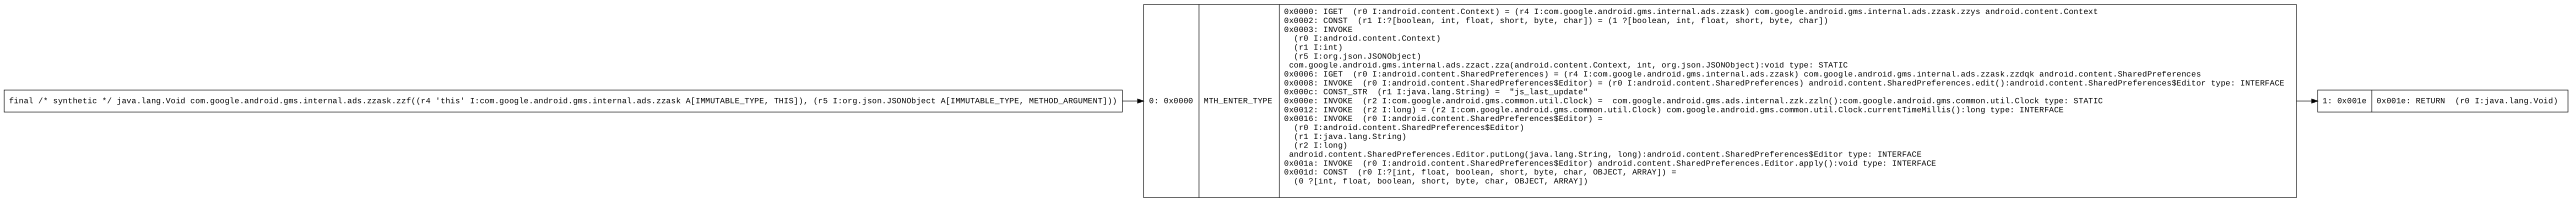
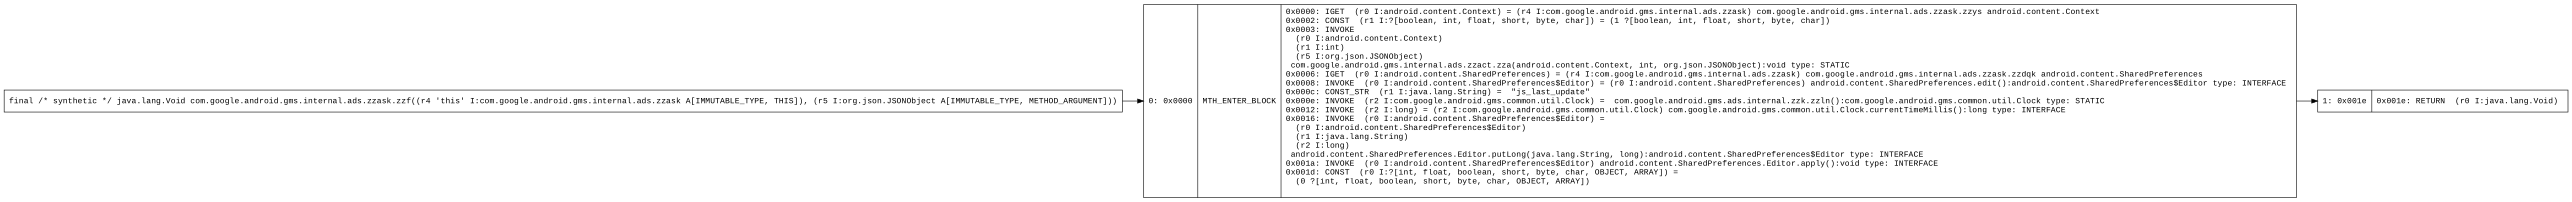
  digraph {
    rankdir=LR
    fontname="Liberation Mono"
    node [shape=record fontname="Liberation Mono"]
    edge [fontname="Liberation Mono"]
-   n1 [label="{0\:\ 0x0000|MTH_ENTER_TYPE\l|0x0000: IGET  (r0 I:android.content.Context) = (r4 I:com.google.android.gms.internal.ads.zzask) com.google.android.gms.internal.ads.zzask.zzys android.content.Context \l0x0002: CONST  (r1 I:?[boolean, int, float, short, byte, char]) = (1 ?[boolean, int, float, short, byte, char]) \l0x0003: INVOKE  \l  (r0 I:android.content.Context)\l  (r1 I:int)\l  (r5 I:org.json.JSONObject)\l com.google.android.gms.internal.ads.zzact.zza(android.content.Context, int, org.json.JSONObject):void type: STATIC \l0x0006: IGET  (r0 I:android.content.SharedPreferences) = (r4 I:com.google.android.gms.internal.ads.zzask) com.google.android.gms.internal.ads.zzask.zzdqk android.content.SharedPreferences \l0x0008: INVOKE  (r0 I:android.content.SharedPreferences$Editor) = (r0 I:android.content.SharedPreferences) android.content.SharedPreferences.edit():android.content.SharedPreferences$Editor type: INTERFACE \l0x000c: CONST_STR  (r1 I:java.lang.String) =  \"js_last_update\" \l0x000e: INVOKE  (r2 I:com.google.android.gms.common.util.Clock) =  com.google.android.gms.ads.internal.zzk.zzln():com.google.android.gms.common.util.Clock type: STATIC \l0x0012: INVOKE  (r2 I:long) = (r2 I:com.google.android.gms.common.util.Clock) com.google.android.gms.common.util.Clock.currentTimeMillis():long type: INTERFACE \l0x0016: INVOKE  (r0 I:android.content.SharedPreferences$Editor) = \l  (r0 I:android.content.SharedPreferences$Editor)\l  (r1 I:java.lang.String)\l  (r2 I:long)\l android.content.SharedPreferences.Editor.putLong(java.lang.String, long):android.content.SharedPreferences$Editor type: INTERFACE \l0x001a: INVOKE  (r0 I:android.content.SharedPreferences$Editor) android.content.SharedPreferences.Editor.apply():void type: INTERFACE \l0x001d: CONST  (r0 I:?[int, float, boolean, short, byte, char, OBJECT, ARRAY]) = \l  (0 ?[int, float, boolean, short, byte, char, OBJECT, ARRAY])\l \l}"]
+   n1 [label="{0\:\ 0x0000|MTH_ENTER_BLOCK\l|0x0000: IGET  (r0 I:android.content.Context) = (r4 I:com.google.android.gms.internal.ads.zzask) com.google.android.gms.internal.ads.zzask.zzys android.content.Context \l0x0002: CONST  (r1 I:?[boolean, int, float, short, byte, char]) = (1 ?[boolean, int, float, short, byte, char]) \l0x0003: INVOKE  \l  (r0 I:android.content.Context)\l  (r1 I:int)\l  (r5 I:org.json.JSONObject)\l com.google.android.gms.internal.ads.zzact.zza(android.content.Context, int, org.json.JSONObject):void type: STATIC \l0x0006: IGET  (r0 I:android.content.SharedPreferences) = (r4 I:com.google.android.gms.internal.ads.zzask) com.google.android.gms.internal.ads.zzask.zzdqk android.content.SharedPreferences \l0x0008: INVOKE  (r0 I:android.content.SharedPreferences$Editor) = (r0 I:android.content.SharedPreferences) android.content.SharedPreferences.edit():android.content.SharedPreferences$Editor type: INTERFACE \l0x000c: CONST_STR  (r1 I:java.lang.String) =  \"js_last_update\" \l0x000e: INVOKE  (r2 I:com.google.android.gms.common.util.Clock) =  com.google.android.gms.ads.internal.zzk.zzln():com.google.android.gms.common.util.Clock type: STATIC \l0x0012: INVOKE  (r2 I:long) = (r2 I:com.google.android.gms.common.util.Clock) com.google.android.gms.common.util.Clock.currentTimeMillis():long type: INTERFACE \l0x0016: INVOKE  (r0 I:android.content.SharedPreferences$Editor) = \l  (r0 I:android.content.SharedPreferences$Editor)\l  (r1 I:java.lang.String)\l  (r2 I:long)\l android.content.SharedPreferences.Editor.putLong(java.lang.String, long):android.content.SharedPreferences$Editor type: INTERFACE \l0x001a: INVOKE  (r0 I:android.content.SharedPreferences$Editor) android.content.SharedPreferences.Editor.apply():void type: INTERFACE \l0x001d: CONST  (r0 I:?[int, float, boolean, short, byte, char, OBJECT, ARRAY]) = \l  (0 ?[int, float, boolean, short, byte, char, OBJECT, ARRAY])\l \l}"]
    n2 [label="{1\:\ 0x001e|0x001e: RETURN  (r0 I:java.lang.Void) \l}"]
    n3 [label="{final \/* synthetic *\/ java.lang.Void com.google.android.gms.internal.ads.zzask.zzf((r4 'this' I:com.google.android.gms.internal.ads.zzask A[IMMUTABLE_TYPE, THIS]), (r5 I:org.json.JSONObject A[IMMUTABLE_TYPE, METHOD_ARGUMENT])) }"]
    n1 -> n2
    n3 -> n1
  }
